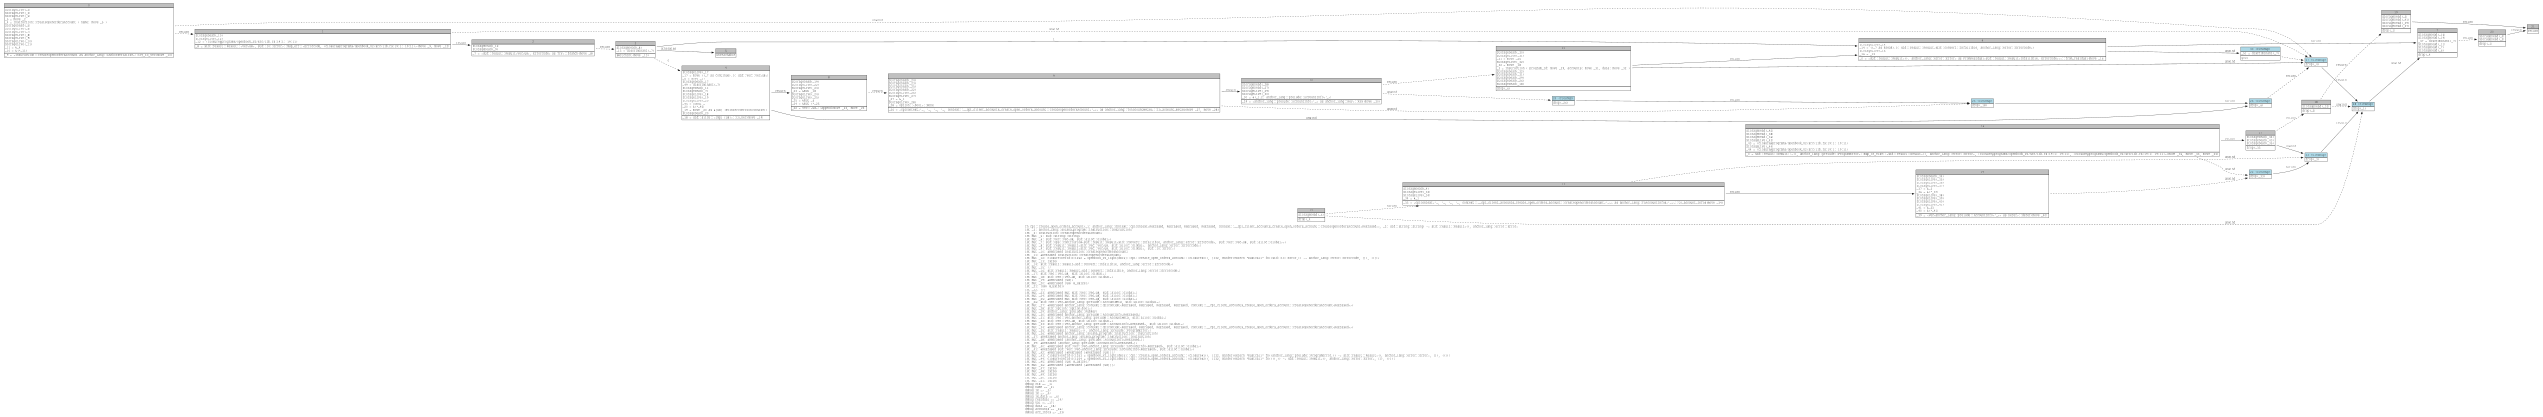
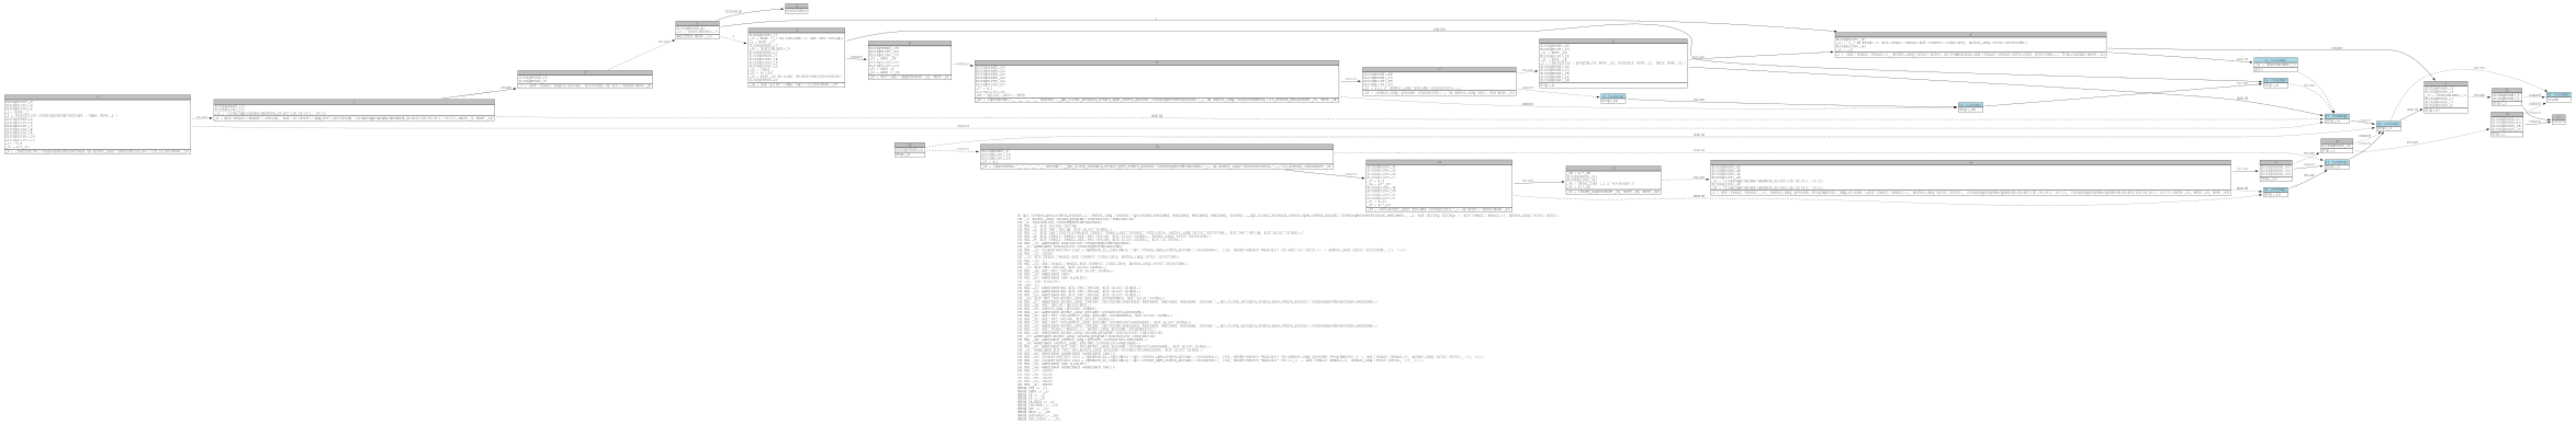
  digraph {
    fontname="Courier, monospace"
    label=<fn cpi::create_open_orders_account(_1: anchor_lang::context::CpiContext&lt;ReErased, ReErased, ReErased, ReErased, context::__cpi_client_accounts_create_open_orders_account::CreateOpenOrdersAccount&lt;ReErased&gt;&gt;, _2: std::string::String) -&gt; std::result::Result&lt;(), anchor_lang::error::Error&gt;<br align="left"/>let _3: anchor_lang::solana_program::instruction::Instruction;<br align="left"/>let _4: instruction::CreateOpenOrdersAccount;<br align="left"/>let mut _5: std::string::String;<br align="left"/>let mut _6: std::vec::Vec&lt;u8, std::alloc::Global&gt;;<br align="left"/>let mut _7: std::ops::ControlFlow&lt;std::result::Result&lt;std::convert::Infallible, anchor_lang::error::ErrorCode&gt;, std::vec::Vec&lt;u8, std::alloc::Global&gt;&gt;;<br align="left"/>let mut _8: std::result::Result&lt;std::vec::Vec&lt;u8, std::alloc::Global&gt;, anchor_lang::error::ErrorCode&gt;;<br align="left"/>let mut _9: std::result::Result&lt;std::vec::Vec&lt;u8, std::alloc::Global&gt;, std::io::Error&gt;;<br align="left"/>let mut _10: &amp;ReErased instruction::CreateOpenOrdersAccount;<br align="left"/>let _11: &amp;ReErased instruction::CreateOpenOrdersAccount;<br align="left"/>let mut _12: Closure(DefId(0:1252 ~ openbook_v2_light[d815]::cpi::create_open_orders_account::{closure#0}), [i32, Binder(extern &quot;RustCall&quot; fn((std::io::Error,)) -&gt; anchor_lang::error::ErrorCode, []), ()]);<br align="left"/>let mut _13: isize;<br align="left"/>let _14: std::result::Result&lt;std::convert::Infallible, anchor_lang::error::ErrorCode&gt;;<br align="left"/>let mut _15: !;<br align="left"/>let mut _16: std::result::Result&lt;std::convert::Infallible, anchor_lang::error::ErrorCode&gt;;<br align="left"/>let _17: std::vec::Vec&lt;u8, std::alloc::Global&gt;;<br align="left"/>let mut _18: std::vec::Vec&lt;u8, std::alloc::Global&gt;;<br align="left"/>let mut _19: &amp;ReErased [u8];<br align="left"/>let mut _20: &amp;ReErased [u8; 8_usize];<br align="left"/>let _21: [u8; 8_usize];<br align="left"/>let _22: ();<br align="left"/>let mut _23: &amp;ReErased mut std::vec::Vec&lt;u8, std::alloc::Global&gt;;<br align="left"/>let mut _24: &amp;ReErased mut std::vec::Vec&lt;u8, std::alloc::Global&gt;;<br align="left"/>let mut _25: &amp;ReErased mut std::vec::Vec&lt;u8, std::alloc::Global&gt;;<br align="left"/>let _26: std::vec::Vec&lt;anchor_lang::prelude::AccountMeta, std::alloc::Global&gt;;<br align="left"/>let mut _27: &amp;ReErased anchor_lang::context::CpiContext&lt;ReErased, ReErased, ReErased, ReErased, context::__cpi_client_accounts_create_open_orders_account::CreateOpenOrdersAccount&lt;ReErased&gt;&gt;;<br align="left"/>let mut _28: std::option::Option&lt;bool&gt;;<br align="left"/>let mut _29: anchor_lang::prelude::Pubkey;<br align="left"/>let mut _30: &amp;ReErased anchor_lang::prelude::AccountInfo&lt;ReErased&gt;;<br align="left"/>let mut _31: std::vec::Vec&lt;anchor_lang::prelude::AccountMeta, std::alloc::Global&gt;;<br align="left"/>let mut _32: std::vec::Vec&lt;u8, std::alloc::Global&gt;;<br align="left"/>let mut _33: std::vec::Vec&lt;anchor_lang::prelude::AccountInfo&lt;ReErased&gt;, std::alloc::Global&gt;;<br align="left"/>let mut _34: &amp;ReErased anchor_lang::context::CpiContext&lt;ReErased, ReErased, ReErased, ReErased, context::__cpi_client_accounts_create_open_orders_account::CreateOpenOrdersAccount&lt;ReErased&gt;&gt;;<br align="left"/>let mut _35: std::result::Result&lt;(), anchor_lang::prelude::ProgramError&gt;;<br align="left"/>let mut _36: &amp;ReErased anchor_lang::solana_program::instruction::Instruction;<br align="left"/>let _37: &amp;ReErased anchor_lang::solana_program::instruction::Instruction;<br align="left"/>let mut _38: &amp;ReErased [anchor_lang::prelude::AccountInfo&lt;ReErased&gt;];<br align="left"/>let _39: &amp;ReErased [anchor_lang::prelude::AccountInfo&lt;ReErased&gt;];<br align="left"/>let mut _40: &amp;ReErased std::vec::Vec&lt;anchor_lang::prelude::AccountInfo&lt;ReErased&gt;, std::alloc::Global&gt;;<br align="left"/>let _41: &amp;ReErased std::vec::Vec&lt;anchor_lang::prelude::AccountInfo&lt;ReErased&gt;, std::alloc::Global&gt;;<br align="left"/>let mut _42: &amp;ReErased [&amp;ReErased [&amp;ReErased [u8]]];<br align="left"/>let mut _43: Closure(DefId(0:1253 ~ openbook_v2_light[d815]::cpi::create_open_orders_account::{closure#1}), [i32, Binder(extern &quot;RustCall&quot; fn((anchor_lang::prelude::ProgramError,)) -&gt; std::result::Result&lt;(), anchor_lang::error::Error&gt;, []), ()]);<br align="left"/>let mut _44: Closure(DefId(0:1254 ~ openbook_v2_light[d815]::cpi::create_open_orders_account::{closure#2}), [i32, Binder(extern &quot;RustCall&quot; fn(((),)) -&gt; std::result::Result&lt;(), anchor_lang::error::Error&gt;, []), ()]);<br align="left"/>let mut _45: &amp;ReErased [u8; 8_usize];<br align="left"/>let mut _46: &amp;ReErased [&amp;ReErased [&amp;ReErased [u8]]];<br align="left"/>let mut _47: isize;<br align="left"/>let mut _48: isize;<br align="left"/>let mut _49: isize;<br align="left"/>let mut _50: isize;<br align="left"/>let mut _51: isize;<br align="left"/>debug ctx =&gt; _1;<br align="left"/>debug name =&gt; _2;<br align="left"/>debug ix =&gt; _3;<br align="left"/>debug ix =&gt; _4;<br align="left"/>debug ix_data =&gt; _6;<br align="left"/>debug residual =&gt; _14;<br align="left"/>debug val =&gt; _17;<br align="left"/>debug data =&gt; _18;<br align="left"/>debug accounts =&gt; _26;<br align="left"/>debug acc_infos =&gt; _33;<br align="left"/>>
    rankdir=LR
    node [fontname="Courier, monospace" shape=none]
    edge [fontname="Courier, monospace" style=dashed]
    n1 [label=<<table border="0" cellborder="1" cellspacing="0"><tr><td bgcolor="gray" align="center" colspan="1">0</td></tr><tr><td align="left" balign="left">StorageLive(_3)<br/>StorageLive(_4)<br/>StorageLive(_5)<br/>_5 = move _2<br/>_4 = instruction::CreateOpenOrdersAccount { name: move _5 }<br/>StorageDead(_5)<br/>StorageLive(_6)<br/>StorageLive(_7)<br/>StorageLive(_8)<br/>StorageLive(_9)<br/>StorageLive(_10)<br/>StorageLive(_11)<br/>_11 = &amp;_4<br/>_10 = &amp;(*_11)<br/></td></tr><tr><td align="left">_9 = &lt;instruction::CreateOpenOrdersAccount as anchor_lang::AnchorSerialize&gt;::try_to_vec(move _10)</td></tr></table>>]
    n2 [label=<<table border="0" cellborder="1" cellspacing="0"><tr><td bgcolor="gray" align="center" colspan="1">1</td></tr><tr><td align="left" balign="left">StorageDead(_10)<br/>StorageLive(_12)<br/>_12 = {closure@programs/openbook_v2/src/lib.rs:19:1: 19:11}<br/></td></tr><tr><td align="left">_8 = std::result::Result::&lt;Vec&lt;u8&gt;, std::io::Error&gt;::map_err::&lt;ErrorCode, {closure@programs/openbook_v2/src/lib.rs:19:1: 19:11}&gt;(move _9, move _12)</td></tr></table>>]
    n3 [label=<<table border="0" cellborder="1" cellspacing="0"><tr><td bgcolor="lightblue" align="center" colspan="1">27 (cleanup)</td></tr><tr><td align="left">drop(_4)</td></tr></table>>]
    n4 [label=<<table border="0" cellborder="1" cellspacing="0"><tr><td bgcolor="gray" align="center" colspan="1">2</td></tr><tr><td align="left" balign="left">StorageDead(_12)<br/>StorageDead(_9)<br/></td></tr><tr><td align="left">_7 = &lt;std::result::Result&lt;Vec&lt;u8&gt;, ErrorCode&gt; as Try&gt;::branch(move _8)</td></tr></table>>]
    n5 [label=<<table border="0" cellborder="1" cellspacing="0"><tr><td bgcolor="lightblue" align="center" colspan="1">28 (cleanup)</td></tr><tr><td align="left">drop(_1)</td></tr></table>>]
    n6 [label=<<table border="0" cellborder="1" cellspacing="0"><tr><td bgcolor="gray" align="center" colspan="1">3</td></tr><tr><td align="left" balign="left">StorageDead(_8)<br/>_13 = discriminant(_7)<br/></td></tr><tr><td align="left">switchInt(move _13)</td></tr></table>>]
    n7 [label=<<table border="0" cellborder="1" cellspacing="0"><tr><td bgcolor="gray" align="center" colspan="1">4</td></tr><tr><td align="left" balign="left">StorageLive(_17)<br/>_17 = move ((_7 as Continue).0: std::vec::Vec&lt;u8&gt;)<br/>_6 = move _17<br/>StorageDead(_17)<br/>_49 = discriminant(_7)<br/>StorageDead(_11)<br/>StorageDead(_7)<br/>StorageLive(_18)<br/>StorageLive(_19)<br/>StorageLive(_20)<br/>_45 = const _<br/>_20 = &amp;(*_45)<br/>_19 = move _20 as &amp;[u8] (PointerCoercion(Unsize))<br/>StorageDead(_20)<br/></td></tr><tr><td align="left">_18 = std::slice::&lt;impl [u8]&gt;::to_vec(move _19)</td></tr></table>>]
    n8 [label=<<table border="0" cellborder="1" cellspacing="0"><tr><td bgcolor="gray" align="center" colspan="1">5</td></tr><tr><td align="left">unreachable</td></tr></table>>]
    n9 [label=<<table border="0" cellborder="1" cellspacing="0"><tr><td bgcolor="gray" align="center" colspan="1">6</td></tr><tr><td align="left" balign="left">StorageLive(_14)<br/>_14 = ((_7 as Break).0: std::result::Result&lt;std::convert::Infallible, anchor_lang::error::ErrorCode&gt;)<br/>StorageLive(_16)<br/>_16 = _14<br/></td></tr><tr><td align="left">_0 = &lt;std::result::Result&lt;(), anchor_lang::error::Error&gt; as FromResidual&lt;std::result::Result&lt;Infallible, ErrorCode&gt;&gt;&gt;::from_residual(move _16)</td></tr></table>>]
    n10 [label=<<table border="0" cellborder="1" cellspacing="0"><tr><td bgcolor="gray" align="center" colspan="1">8</td></tr><tr><td align="left" balign="left">StorageDead(_19)<br/>StorageLive(_22)<br/>StorageLive(_23)<br/>_23 = &amp;mut _18<br/>StorageLive(_24)<br/>StorageLive(_25)<br/>_25 = &amp;mut _6<br/>_24 = &amp;mut (*_25)<br/></td></tr><tr><td align="left">_22 = Vec::&lt;u8&gt;::append(move _23, move _24)</td></tr></table>>]
    n11 [label=<<table border="0" cellborder="1" cellspacing="0"><tr><td bgcolor="lightblue" align="center" colspan="1">26 (cleanup)</td></tr><tr><td align="left">drop(_6)</td></tr></table>>]
    n12 [label=<<table border="0" cellborder="1" cellspacing="0"><tr><td bgcolor="gray" align="center" colspan="1">7</td></tr><tr><td align="left" balign="left">StorageDead(_16)<br/>StorageDead(_14)<br/>_47 = discriminant(_7)<br/>StorageDead(_11)<br/>StorageDead(_7)<br/>StorageDead(_6)<br/></td></tr><tr><td align="left">drop(_4)</td></tr></table>>]
    n13 [label=<<table border="0" cellborder="1" cellspacing="0"><tr><td bgcolor="lightblue" align="center" colspan="1">30 (cleanup)</td></tr><tr><td align="left" balign="left">_51 = discriminant(_7)<br/></td></tr><tr><td align="left">goto</td></tr></table>>]
    n14 [label=<<table border="0" cellborder="1" cellspacing="0"><tr><td bgcolor="gray" align="center" colspan="1">9</td></tr><tr><td align="left" balign="left">StorageDead(_24)<br/>StorageDead(_23)<br/>StorageDead(_25)<br/>StorageDead(_22)<br/>StorageLive(_26)<br/>StorageLive(_27)<br/>_27 = &amp;_1<br/>StorageLive(_28)<br/>_28 = Option::&lt;bool&gt;::None<br/></td></tr><tr><td align="left">_26 = &lt;CpiContext&lt;'_, '_, '_, '_, context::__cpi_client_accounts_create_open_orders_account::CreateOpenOrdersAccount&lt;'_&gt;&gt; as anchor_lang::ToAccountMetas&gt;::to_account_metas(move _27, move _28)</td></tr></table>>]
    n15 [label=<<table border="0" cellborder="1" cellspacing="0"><tr><td bgcolor="gray" align="center" colspan="1">20</td></tr><tr><td align="left" balign="left">StorageDead(_4)<br/>StorageDead(_3)<br/></td></tr><tr><td align="left">drop(_1)</td></tr></table>>]
    n16 [label=<<table border="0" cellborder="1" cellspacing="0"><tr><td bgcolor="gray" align="center" colspan="1">21</td></tr><tr><td align="left">return</td></tr></table>>]
+   n17 [label=<<table border="0" cellborder="1" cellspacing="0"><tr><td bgcolor="lightblue" align="center" colspan="1">29 (cleanup)</td></tr><tr><td align="left">resume</td></tr></table>>]
    n18 [label=<<table border="0" cellborder="1" cellspacing="0"><tr><td bgcolor="lightblue" align="center" colspan="1">25 (cleanup)</td></tr><tr><td align="left">drop(_18)</td></tr></table>>]
    n19 [label=<<table border="0" cellborder="1" cellspacing="0"><tr><td bgcolor="gray" align="center" colspan="1">10</td></tr><tr><td align="left" balign="left">StorageDead(_28)<br/>StorageDead(_27)<br/>StorageLive(_29)<br/>StorageLive(_30)<br/>_30 = &amp;(_1.2: anchor_lang::prelude::AccountInfo&lt;'_&gt;)<br/></td></tr><tr><td align="left">_29 = &lt;anchor_lang::prelude::AccountInfo&lt;'_&gt; as anchor_lang::Key&gt;::key(move _30)</td></tr></table>>]
    n20 [label=<<table border="0" cellborder="1" cellspacing="0"><tr><td bgcolor="gray" align="center" colspan="1">11</td></tr><tr><td align="left" balign="left">StorageDead(_30)<br/>StorageLive(_31)<br/>_31 = move _26<br/>StorageLive(_32)<br/>_32 = move _18<br/>_3 = Instruction { program_id: move _29, accounts: move _31, data: move _32 }<br/>StorageDead(_32)<br/>StorageDead(_31)<br/>StorageDead(_29)<br/>StorageDead(_26)<br/>StorageDead(_18)<br/></td></tr><tr><td align="left">drop(_6)</td></tr></table>>]
    n21 [label=<<table border="0" cellborder="1" cellspacing="0"><tr><td bgcolor="lightblue" align="center" colspan="1">24 (cleanup)</td></tr><tr><td align="left">drop(_26)</td></tr></table>>]
    n22 [label=<<table border="0" cellborder="1" cellspacing="0"><tr><td bgcolor="gray" align="center" colspan="1">12</td></tr><tr><td align="left" balign="left">StorageDead(_6)<br/></td></tr><tr><td align="left">drop(_4)</td></tr></table>>]
    n23 [label=<<table border="0" cellborder="1" cellspacing="0"><tr><td bgcolor="gray" align="center" colspan="1">13</td></tr><tr><td align="left" balign="left">StorageDead(_4)<br/>StorageLive(_33)<br/>StorageLive(_34)<br/>_34 = &amp;_1<br/></td></tr><tr><td align="left">_33 = &lt;CpiContext&lt;'_, '_, '_, '_, context::__cpi_client_accounts_create_open_orders_account::CreateOpenOrdersAccount&lt;'_&gt;&gt; as anchor_lang::ToAccountInfos&lt;'_&gt;&gt;::to_account_infos(move _34)</td></tr></table>>]
    n24 [label=<<table border="0" cellborder="1" cellspacing="0"><tr><td bgcolor="gray" align="center" colspan="1">14</td></tr><tr><td align="left" balign="left">StorageDead(_34)<br/>StorageLive(_35)<br/>StorageLive(_36)<br/>StorageLive(_37)<br/>_37 = &amp;_3<br/>_36 = &amp;(*_37)<br/>StorageLive(_38)<br/>StorageLive(_39)<br/>StorageLive(_40)<br/>StorageLive(_41)<br/>_41 = &amp;_33<br/>_40 = &amp;(*_41)<br/></td></tr><tr><td align="left">_39 = &lt;Vec&lt;anchor_lang::prelude::AccountInfo&lt;'_&gt;&gt; as Deref&gt;::deref(move _40)</td></tr></table>>]
    n25 [label=<<table border="0" cellborder="1" cellspacing="0"><tr><td bgcolor="lightblue" align="center" colspan="1">23 (cleanup)</td></tr><tr><td align="left">drop(_3)</td></tr></table>>]
+   n26 [label=<<table border="0" cellborder="1" cellspacing="0"><tr><td bgcolor="gray" align="center" colspan="1">15</td></tr><tr><td align="left" balign="left">_38 = &amp;(*_39)<br/>StorageDead(_40)<br/>StorageLive(_42)<br/>_46 = deref_copy (_1.3: &amp;[&amp;[&amp;[u8]]])<br/>_42 = &amp;(*_46)<br/></td></tr><tr><td align="left">_35 = invoke_signed(move _36, move _38, move _42)</td></tr></table>>]
    n27 [label=<<table border="0" cellborder="1" cellspacing="0"><tr><td bgcolor="lightblue" align="center" colspan="1">22 (cleanup)</td></tr><tr><td align="left">drop(_33)</td></tr></table>>]
    n28 [label=<<table border="0" cellborder="1" cellspacing="0"><tr><td bgcolor="gray" align="center" colspan="1">16</td></tr><tr><td align="left" balign="left">StorageDead(_42)<br/>StorageDead(_38)<br/>StorageDead(_36)<br/>StorageLive(_43)<br/>_43 = {closure@programs/openbook_v2/src/lib.rs:19:1: 19:11}<br/>StorageLive(_44)<br/>_44 = {closure@programs/openbook_v2/src/lib.rs:19:1: 19:11}<br/></td></tr><tr><td align="left">_0 = std::result::Result::&lt;(), anchor_lang::prelude::ProgramError&gt;::map_or_else::&lt;std::result::Result&lt;(), anchor_lang::error::Error&gt;, {closure@programs/openbook_v2/src/lib.rs:19:1: 19:11}, {closure@programs/openbook_v2/src/lib.rs:19:1: 19:11}&gt;(move _35, move _43, move _44)</td></tr></table>>]
    n29 [label=<<table border="0" cellborder="1" cellspacing="0"><tr><td bgcolor="gray" align="center" colspan="1">17</td></tr><tr><td align="left" balign="left">StorageDead(_44)<br/>StorageDead(_43)<br/>StorageDead(_35)<br/></td></tr><tr><td align="left">drop(_33)</td></tr></table>>]
    n30 [label=<<table border="0" cellborder="1" cellspacing="0"><tr><td bgcolor="gray" align="center" colspan="1">18</td></tr><tr><td align="left" balign="left">StorageDead(_33)<br/></td></tr><tr><td align="left">drop(_3)</td></tr></table>>]
    n31 [label=<<table border="0" cellborder="1" cellspacing="0"><tr><td bgcolor="gray" align="center" colspan="1">19</td></tr><tr><td align="left" balign="left">StorageDead(_3)<br/>StorageDead(_41)<br/>StorageDead(_39)<br/>StorageDead(_37)<br/></td></tr><tr><td align="left">drop(_1)</td></tr></table>>]
    n1 -> n2 [label=return]
    n1 -> n3 [label=unwind]
    n2 -> n3 [label=unwind]
    n2 -> n4 [label=return style=solid]
    n3 -> n5 [label=return style=solid]
    n4 -> n6 [label=return]
    n5 -> n12 [label=unwind style=solid]
+   n5 -> n17 [label=return]
    n6 -> n7 [label=0]
    n6 -> n8 [label=otherwise style=solid]
    n6 -> n9 [label=1 style=solid]
    n7 -> n10 [label=return style=solid]
    n7 -> n11 [label=unwind style=solid]
    n9 -> n12 [label=return style=solid]
    n9 -> n13 [label=unwind style=solid]
    n10 -> n14 [label=return]
    n11 -> n3 [label=return]
    n12 -> n15 [label=return]
    n13 -> n3
    n14 -> n18 [label=unwind]
    n14 -> n19 [label=return style=solid]
    n15 -> n16 [label=return style=solid]
+   n15 -> n17 [label=unwind]
    n18 -> n11 [label=return style=solid]
    n19 -> n20 [label=return]
    n19 -> n21 [label=unwind]
    n20 -> n3 [label=unwind style=solid]
    n20 -> n9 [label=return style=solid]
    n21 -> n18 [label=return style=solid]
    n22 -> n5 [label=unwind]
    n22 -> n23 [label=return]
    n23 -> n24 [label=return style=solid]
    n23 -> n25 [label=unwind]
+   n24 -> n26 [label=return style=solid]
    n24 -> n27 [label=unwind]
    n25 -> n5 [label=return style=solid]
+   n26 -> n28 [label=return]
    n27 -> n25 [label=return style=solid]
    n28 -> n27 [label=unwind]
    n28 -> n29 [label=return style=solid]
    n29 -> n25 [label=unwind style=solid]
    n29 -> n30 [label=return]
    n30 -> n5 [label=unwind]
    n30 -> n31 [label=return]
    n31 -> n16 [label=return style=solid]
+   n31 -> n17 [label=unwind]
  }
